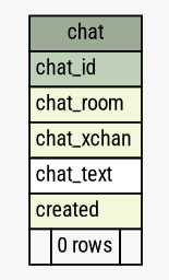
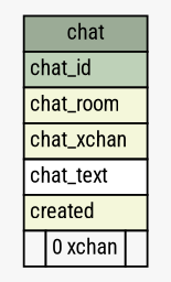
  digraph {
    bgcolor="#f7f7f7"
    fontname="Roboto Condensed"
    fontsize=11
    nodesep=0.18
    rankdir=RL
    ranksep=0.46
-   n1 [fontname="Roboto Condensed" fontsize=11 label=<     <TABLE BORDER="0" CELLBORDER="1" CELLSPACING="0" BGCOLOR="#ffffff">       <TR><TD COLSPAN="3" BGCOLOR="#9bab96" ALIGN="CENTER">chat</TD></TR>       <TR><TD PORT="chat_id" COLSPAN="3" BGCOLOR="#bed1b8" ALIGN="LEFT">chat_id</TD></TR>       <TR><TD PORT="chat_room" COLSPAN="3" BGCOLOR="#f4f7da" ALIGN="LEFT">chat_room</TD></TR>       <TR><TD PORT="chat_xchan" COLSPAN="3" BGCOLOR="#f4f7da" ALIGN="LEFT">chat_xchan</TD></TR>       <TR><TD PORT="chat_text" COLSPAN="3" ALIGN="LEFT">chat_text</TD></TR>       <TR><TD PORT="created" COLSPAN="3" BGCOLOR="#f4f7da" ALIGN="LEFT">created</TD></TR>       <TR><TD ALIGN="LEFT" BGCOLOR="#f7f7f7">  </TD><TD ALIGN="RIGHT" BGCOLOR="#f7f7f7">0 rows</TD><TD ALIGN="RIGHT" BGCOLOR="#f7f7f7">  </TD></TR>     </TABLE>> shape=plaintext]
+   n1 [fontname="Roboto Condensed" fontsize=11 label=<     <TABLE BORDER="0" CELLBORDER="1" CELLSPACING="0" BGCOLOR="#ffffff">       <TR><TD COLSPAN="3" BGCOLOR="#9bab96" ALIGN="CENTER">chat</TD></TR>       <TR><TD PORT="chat_id" COLSPAN="3" BGCOLOR="#bed1b8" ALIGN="LEFT">chat_id</TD></TR>       <TR><TD PORT="chat_room" COLSPAN="3" BGCOLOR="#f4f7da" ALIGN="LEFT">chat_room</TD></TR>       <TR><TD PORT="chat_xchan" COLSPAN="3" BGCOLOR="#f4f7da" ALIGN="LEFT">chat_xchan</TD></TR>       <TR><TD PORT="chat_text" COLSPAN="3" ALIGN="LEFT">chat_text</TD></TR>       <TR><TD PORT="created" COLSPAN="3" BGCOLOR="#f4f7da" ALIGN="LEFT">created</TD></TR>       <TR><TD ALIGN="LEFT" BGCOLOR="#f7f7f7">  </TD><TD ALIGN="RIGHT" BGCOLOR="#f7f7f7">0 xchan</TD><TD ALIGN="RIGHT" BGCOLOR="#f7f7f7">  </TD></TR>     </TABLE>> shape=plaintext]
  }
